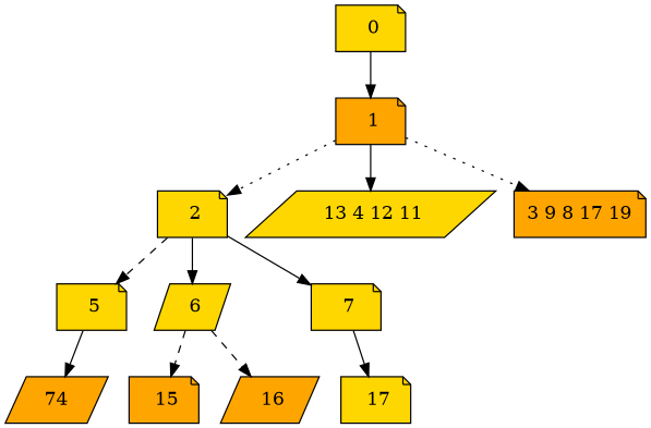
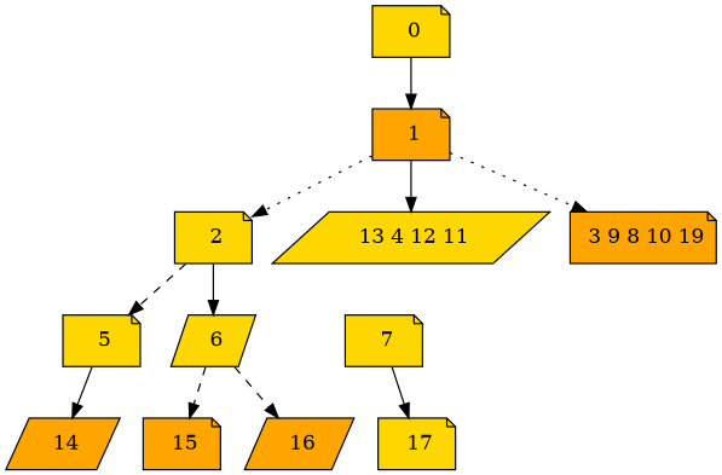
  digraph {
    node [fillcolor=gold shape=note style=filled]
    edge [style=solid]
    " 1" [fillcolor=orange]
    " 2"
    " 13 4 12 11" [shape=parallelogram]
-   " 3 9 8 10 19" [fillcolor=orange label="3 9 8 17 19"]
+   " 3 9 8 10 19" [fillcolor=orange]
    " 5"
    " 6" [shape=parallelogram]
    " 7"
-   " 14" [fillcolor=orange shape=parallelogram label=74]
+   " 14" [fillcolor=orange shape=parallelogram]
    " 15" [fillcolor=orange]
    " 16" [fillcolor=orange shape=parallelogram]
    " 17"
    " 0"
    " 1" -> " 2" [style=dotted]
    " 1" -> " 13 4 12 11"
    " 1" -> " 3 9 8 10 19" [style=dotted]
    " 2" -> " 5" [style=dashed]
    " 2" -> " 6"
-   " 2" -> " 7"
    " 5" -> " 14"
    " 6" -> " 15" [style=dashed]
    " 6" -> " 16" [style=dashed]
    " 7" -> " 17"
    " 0" -> " 1"
  }
